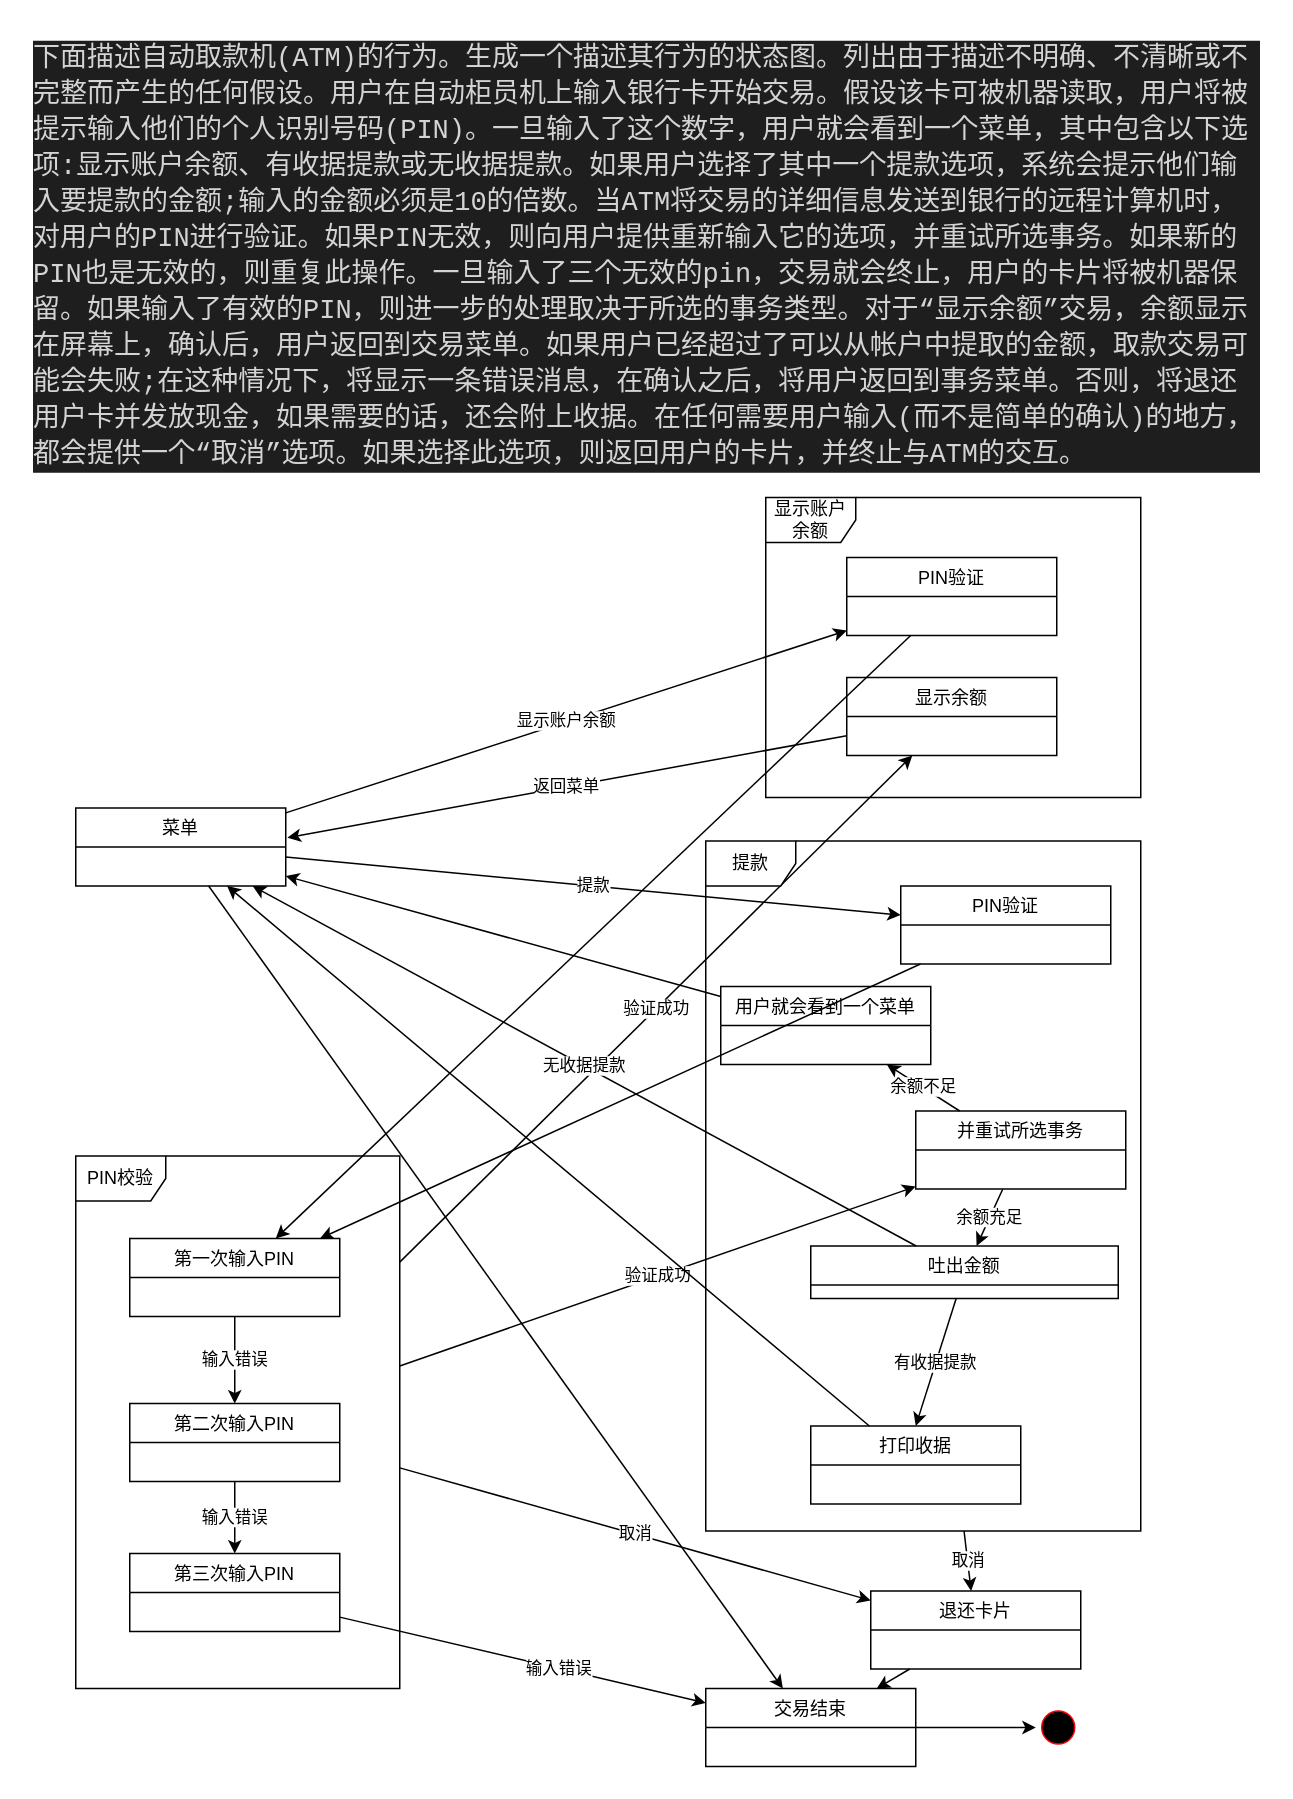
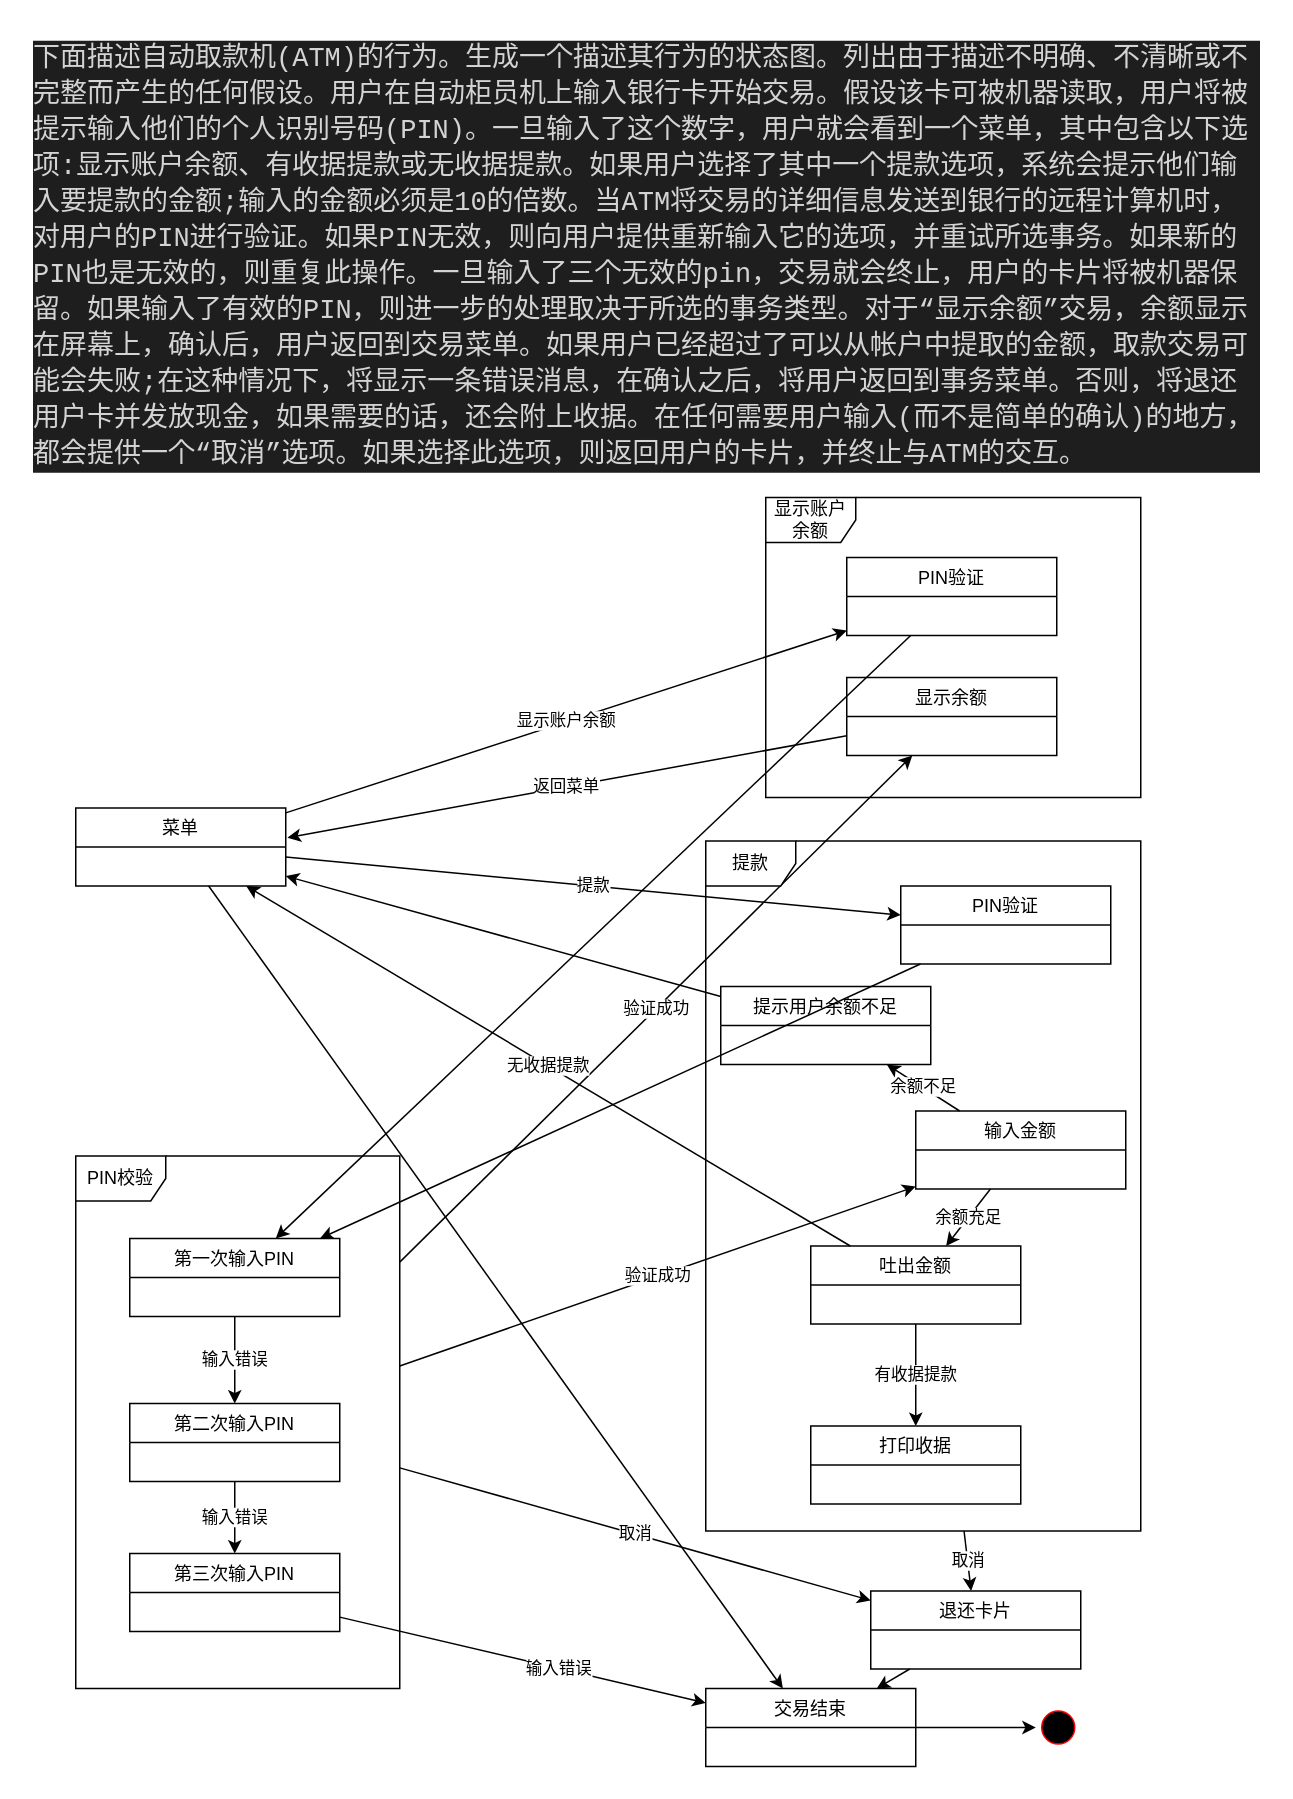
  <mxCell id="0" />
  <mxCell id="1" parent="0" />
  <mxCell id="2" value="&lt;div style=&quot;color: rgb(212, 212, 212); background-color: rgb(30, 30, 30); font-family: consolas, &amp;quot;courier new&amp;quot;, monospace; font-weight: normal; font-size: 18px; line-height: 24px;&quot;&gt;&lt;div&gt;&lt;span style=&quot;color: #d4d4d4&quot;&gt;下面描述自动取款机(ATM)的行为。生成一个描述其行为的状态图。列出由于描述不明确、不清晰或不完整而产生的任何假设。用户在自动柜员机上输入银行卡开始交易。假设该卡可被机器读取，用户将被提示输入他们的个人识别号码(PIN)。一旦输入了这个数字，用户就会看到一个菜单，其中包含以下选项:显示账户余额、有收据提款或无收据提款。如果用户选择了其中一个提款选项，系统会提示他们输入要提款的金额;输入的金额必须是10的倍数。当ATM将交易的详细信息发送到银行的远程计算机时，对用户的PIN进行验证。如果PIN无效，则向用户提供重新输入它的选项，并重试所选事务。如果新的PIN也是无效的，则重复此操作。一旦输入了三个无效的pin，交易就会终止，用户的卡片将被机器保留。如果输入了有效的PIN，则进一步的处理取决于所选的事务类型。对于“显示余额”交易，余额显示在屏幕上，确认后，用户返回到交易菜单。如果用户已经超过了可以从帐户中提取的金额，取款交易可能会失败;在这种情况下，将显示一条错误消息，在确认之后，将用户返回到事务菜单。否则，将退还用户卡并发放现金，如果需要的话，还会附上收据。在任何需要用户输入(而不是简单的确认)的地方，都会提供一个“取消”选项。如果选择此选项，则返回用户的卡片，并终止与ATM的交互。&lt;/span&gt;&lt;/div&gt;&lt;/div&gt;" style="text;whiteSpace=wrap;html=1;" vertex="1" parent="1"><mxGeometry width="820" height="300" as="geometry" x="20" y="20" /></mxCell>
  <mxCell id="3" value="显示账户余额" style="edgeStyle=none;html=1;" edge="1" parent="1" source="6" target="22"><mxGeometry relative="1" as="geometry" /></mxCell>
  <mxCell id="4" value="提款" style="edgeStyle=none;html=1;" edge="1" parent="1" source="6" target="28"><mxGeometry relative="1" as="geometry" /></mxCell>
  <mxCell id="5" style="edgeStyle=none;html=1;" edge="1" parent="1" source="6" target="18"><mxGeometry relative="1" as="geometry" /></mxCell>
  <mxCell id="6" value="菜单" style="swimlane;fontStyle=0;childLayout=stackLayout;horizontal=1;startSize=26;fillColor=none;horizontalStack=0;resizeParent=1;resizeParentMax=0;resizeLast=0;collapsible=1;marginBottom=0;" vertex="1" parent="1"><mxGeometry x="50" y="538" width="140" height="52" as="geometry" /></mxCell>
  <mxCell id="7" value="输入错误" style="edgeStyle=none;html=1;" edge="1" parent="1" source="16" target="18"><mxGeometry x="0.194" relative="1" as="geometry"><mxPoint x="450.174" y="992.721" as="targetPoint" /><mxPoint as="offset" /></mxGeometry></mxCell>
  <mxCell id="8" value="验证成功" style="edgeStyle=none;html=1;" edge="1" parent="1" source="11" target="24"><mxGeometry relative="1" as="geometry" /></mxCell>
  <mxCell id="9" value="验证成功" style="edgeStyle=none;html=1;" edge="1" parent="1" source="11" target="31"><mxGeometry relative="1" as="geometry" /></mxCell>
  <mxCell id="10" value="取消" style="edgeStyle=none;html=1;" edge="1" parent="1" source="11" target="40"><mxGeometry relative="1" as="geometry" /></mxCell>
  <mxCell id="11" value="PIN校验" style="shape=umlFrame;whiteSpace=wrap;html=1;" vertex="1" parent="1"><mxGeometry x="50" y="770" width="216" height="355" as="geometry" /></mxCell>
  <mxCell id="12" value="输入错误" style="edgeStyle=none;html=1;" edge="1" parent="1" source="13" target="15"><mxGeometry relative="1" as="geometry" /></mxCell>
  <mxCell id="13" value="第一次输入PIN" style="swimlane;fontStyle=0;childLayout=stackLayout;horizontal=1;startSize=26;fillColor=none;horizontalStack=0;resizeParent=1;resizeParentMax=0;resizeLast=0;collapsible=1;marginBottom=0;" vertex="1" parent="1"><mxGeometry x="86" y="825" width="140" height="52" as="geometry" /></mxCell>
  <mxCell id="14" value="输入错误" style="edgeStyle=none;html=1;" edge="1" parent="1" source="15" target="16"><mxGeometry relative="1" as="geometry" /></mxCell>
  <mxCell id="15" value="第二次输入PIN" style="swimlane;fontStyle=0;childLayout=stackLayout;horizontal=1;startSize=26;fillColor=none;horizontalStack=0;resizeParent=1;resizeParentMax=0;resizeLast=0;collapsible=1;marginBottom=0;" vertex="1" parent="1"><mxGeometry x="86" y="935" width="140" height="52" as="geometry" /></mxCell>
  <mxCell id="16" value="第三次输入PIN" style="swimlane;fontStyle=0;childLayout=stackLayout;horizontal=1;startSize=26;fillColor=none;horizontalStack=0;resizeParent=1;resizeParentMax=0;resizeLast=0;collapsible=1;marginBottom=0;" vertex="1" parent="1"><mxGeometry x="86" y="1035" width="140" height="52" as="geometry" /></mxCell>
  <mxCell id="17" style="edgeStyle=none;html=1;" edge="1" parent="1" source="18" target="19"><mxGeometry relative="1" as="geometry" /></mxCell>
  <mxCell id="18" value="交易结束" style="swimlane;fontStyle=0;childLayout=stackLayout;horizontal=1;startSize=26;fillColor=none;horizontalStack=0;resizeParent=1;resizeParentMax=0;resizeLast=0;collapsible=1;marginBottom=0;" vertex="1" parent="1"><mxGeometry x="470" y="1125" width="140" height="52" as="geometry" /></mxCell>
  <mxCell id="19" value="" style="ellipse;html=1;shape=startState;fillColor=#000000;strokeColor=#ff0000;" vertex="1" parent="1"><mxGeometry x="690" y="1136" width="30" height="30" as="geometry" /></mxCell>
  <mxCell id="20" style="edgeStyle=none;html=1;" edge="1" parent="1" source="22" target="13"><mxGeometry relative="1" as="geometry" /></mxCell>
  <mxCell id="21" value="&lt;span&gt;显示账户余额&lt;/span&gt;" style="shape=umlFrame;whiteSpace=wrap;html=1;" vertex="1" parent="1"><mxGeometry x="510" y="331" width="250" height="200" as="geometry" /></mxCell>
  <mxCell id="22" value="PIN验证" style="swimlane;fontStyle=0;childLayout=stackLayout;horizontal=1;startSize=26;fillColor=none;horizontalStack=0;resizeParent=1;resizeParentMax=0;resizeLast=0;collapsible=1;marginBottom=0;" vertex="1" parent="1"><mxGeometry x="564" y="371" width="140" height="52" as="geometry" /></mxCell>
  <mxCell id="23" value="返回菜单" style="edgeStyle=none;html=1;entryX=1.008;entryY=0.381;entryDx=0;entryDy=0;entryPerimeter=0;" edge="1" parent="1" source="24" target="6"><mxGeometry relative="1" as="geometry" /></mxCell>
  <mxCell id="24" value="显示余额" style="swimlane;fontStyle=0;childLayout=stackLayout;horizontal=1;startSize=26;fillColor=none;horizontalStack=0;resizeParent=1;resizeParentMax=0;resizeLast=0;collapsible=1;marginBottom=0;" vertex="1" parent="1"><mxGeometry x="564" y="451" width="140" height="52" as="geometry" /></mxCell>
  <mxCell id="25" value="取消" style="edgeStyle=none;html=1;" edge="1" parent="1" source="26" target="40"><mxGeometry relative="1" as="geometry" /></mxCell>
  <mxCell id="26" value="提款" style="shape=umlFrame;whiteSpace=wrap;html=1;" vertex="1" parent="1"><mxGeometry x="470" y="560" width="290" height="460" as="geometry" /></mxCell>
  <mxCell id="27" style="edgeStyle=none;html=1;" edge="1" parent="1" source="28" target="13"><mxGeometry relative="1" as="geometry" /></mxCell>
  <mxCell id="28" value="PIN验证" style="swimlane;fontStyle=0;childLayout=stackLayout;horizontal=1;startSize=26;fillColor=none;horizontalStack=0;resizeParent=1;resizeParentMax=0;resizeLast=0;collapsible=1;marginBottom=0;" vertex="1" parent="1"><mxGeometry x="600" y="590" width="140" height="52" as="geometry" /></mxCell>
  <mxCell id="29" value="余额充足" style="edgeStyle=none;html=1;" edge="1" parent="1" source="31" target="34"><mxGeometry relative="1" as="geometry" /></mxCell>
  <mxCell id="30" value="余额不足" style="edgeStyle=none;html=1;" edge="1" parent="1" source="31" target="36"><mxGeometry relative="1" as="geometry" /></mxCell>
- <mxCell id="31" value="并重试所选事务" style="swimlane;fontStyle=0;childLayout=stackLayout;horizontal=1;startSize=26;fillColor=none;horizontalStack=0;resizeParent=1;resizeParentMax=0;resizeLast=0;collapsible=1;marginBottom=0;" vertex="1" parent="1"><mxGeometry x="610" y="740" width="140" height="52" as="geometry" /></mxCell>
+ <mxCell id="31" value="输入金额" style="swimlane;fontStyle=0;childLayout=stackLayout;horizontal=1;startSize=26;fillColor=none;horizontalStack=0;resizeParent=1;resizeParentMax=0;resizeLast=0;collapsible=1;marginBottom=0;" vertex="1" parent="1"><mxGeometry x="610" y="740" width="140" height="52" as="geometry" /></mxCell>
  <mxCell id="32" value="无收据提款" style="edgeStyle=none;html=1;" edge="1" parent="1" source="34" target="6"><mxGeometry relative="1" as="geometry"><mxPoint x="180" y="580" as="targetPoint" /></mxGeometry></mxCell>
  <mxCell id="33" value="有收据提款" style="edgeStyle=none;html=1;entryX=0.5;entryY=0;entryDx=0;entryDy=0;" edge="1" parent="1" source="34" target="38"><mxGeometry relative="1" as="geometry" /></mxCell>
- <mxCell id="34" value="吐出金额" style="swimlane;fontStyle=0;childLayout=stackLayout;horizontal=1;startSize=26;fillColor=none;horizontalStack=0;resizeParent=1;resizeParentMax=0;resizeLast=0;collapsible=1;marginBottom=0;" vertex="1" parent="1"><mxGeometry x="540" y="830" width="205" height="35" as="geometry" /></mxCell>
+ <mxCell id="34" value="吐出金额" style="swimlane;fontStyle=0;childLayout=stackLayout;horizontal=1;startSize=26;fillColor=none;horizontalStack=0;resizeParent=1;resizeParentMax=0;resizeLast=0;collapsible=1;marginBottom=0;" vertex="1" parent="1"><mxGeometry x="540" y="830" width="140" height="52" as="geometry" /></mxCell>
  <mxCell id="35" style="edgeStyle=none;html=1;" edge="1" parent="1" source="36" target="6"><mxGeometry relative="1" as="geometry" /></mxCell>
- <mxCell id="36" value="用户就会看到一个菜单" style="swimlane;fontStyle=0;childLayout=stackLayout;horizontal=1;startSize=26;fillColor=none;horizontalStack=0;resizeParent=1;resizeParentMax=0;resizeLast=0;collapsible=1;marginBottom=0;" vertex="1" parent="1"><mxGeometry x="480" y="657" width="140" height="52" as="geometry" /></mxCell>
- <mxCell id="37" style="edgeStyle=none;html=1;" edge="1" parent="1" source="38" target="6"><mxGeometry relative="1" as="geometry" /></mxCell>
+ <mxCell id="36" value="提示用户余额不足" style="swimlane;fontStyle=0;childLayout=stackLayout;horizontal=1;startSize=26;fillColor=none;horizontalStack=0;resizeParent=1;resizeParentMax=0;resizeLast=0;collapsible=1;marginBottom=0;" vertex="1" parent="1"><mxGeometry x="480" y="657" width="140" height="52" as="geometry" /></mxCell>
  <mxCell id="38" value="打印收据" style="swimlane;fontStyle=0;childLayout=stackLayout;horizontal=1;startSize=26;fillColor=none;horizontalStack=0;resizeParent=1;resizeParentMax=0;resizeLast=0;collapsible=1;marginBottom=0;" vertex="1" parent="1"><mxGeometry x="540" y="950" width="140" height="52" as="geometry" /></mxCell>
  <mxCell id="39" style="edgeStyle=none;html=1;" edge="1" parent="1" source="40" target="18"><mxGeometry relative="1" as="geometry" /></mxCell>
  <mxCell id="40" value="退还卡片" style="swimlane;fontStyle=0;childLayout=stackLayout;horizontal=1;startSize=26;fillColor=none;horizontalStack=0;resizeParent=1;resizeParentMax=0;resizeLast=0;collapsible=1;marginBottom=0;" vertex="1" parent="1"><mxGeometry x="580" y="1060" width="140" height="52" as="geometry" /></mxCell>
